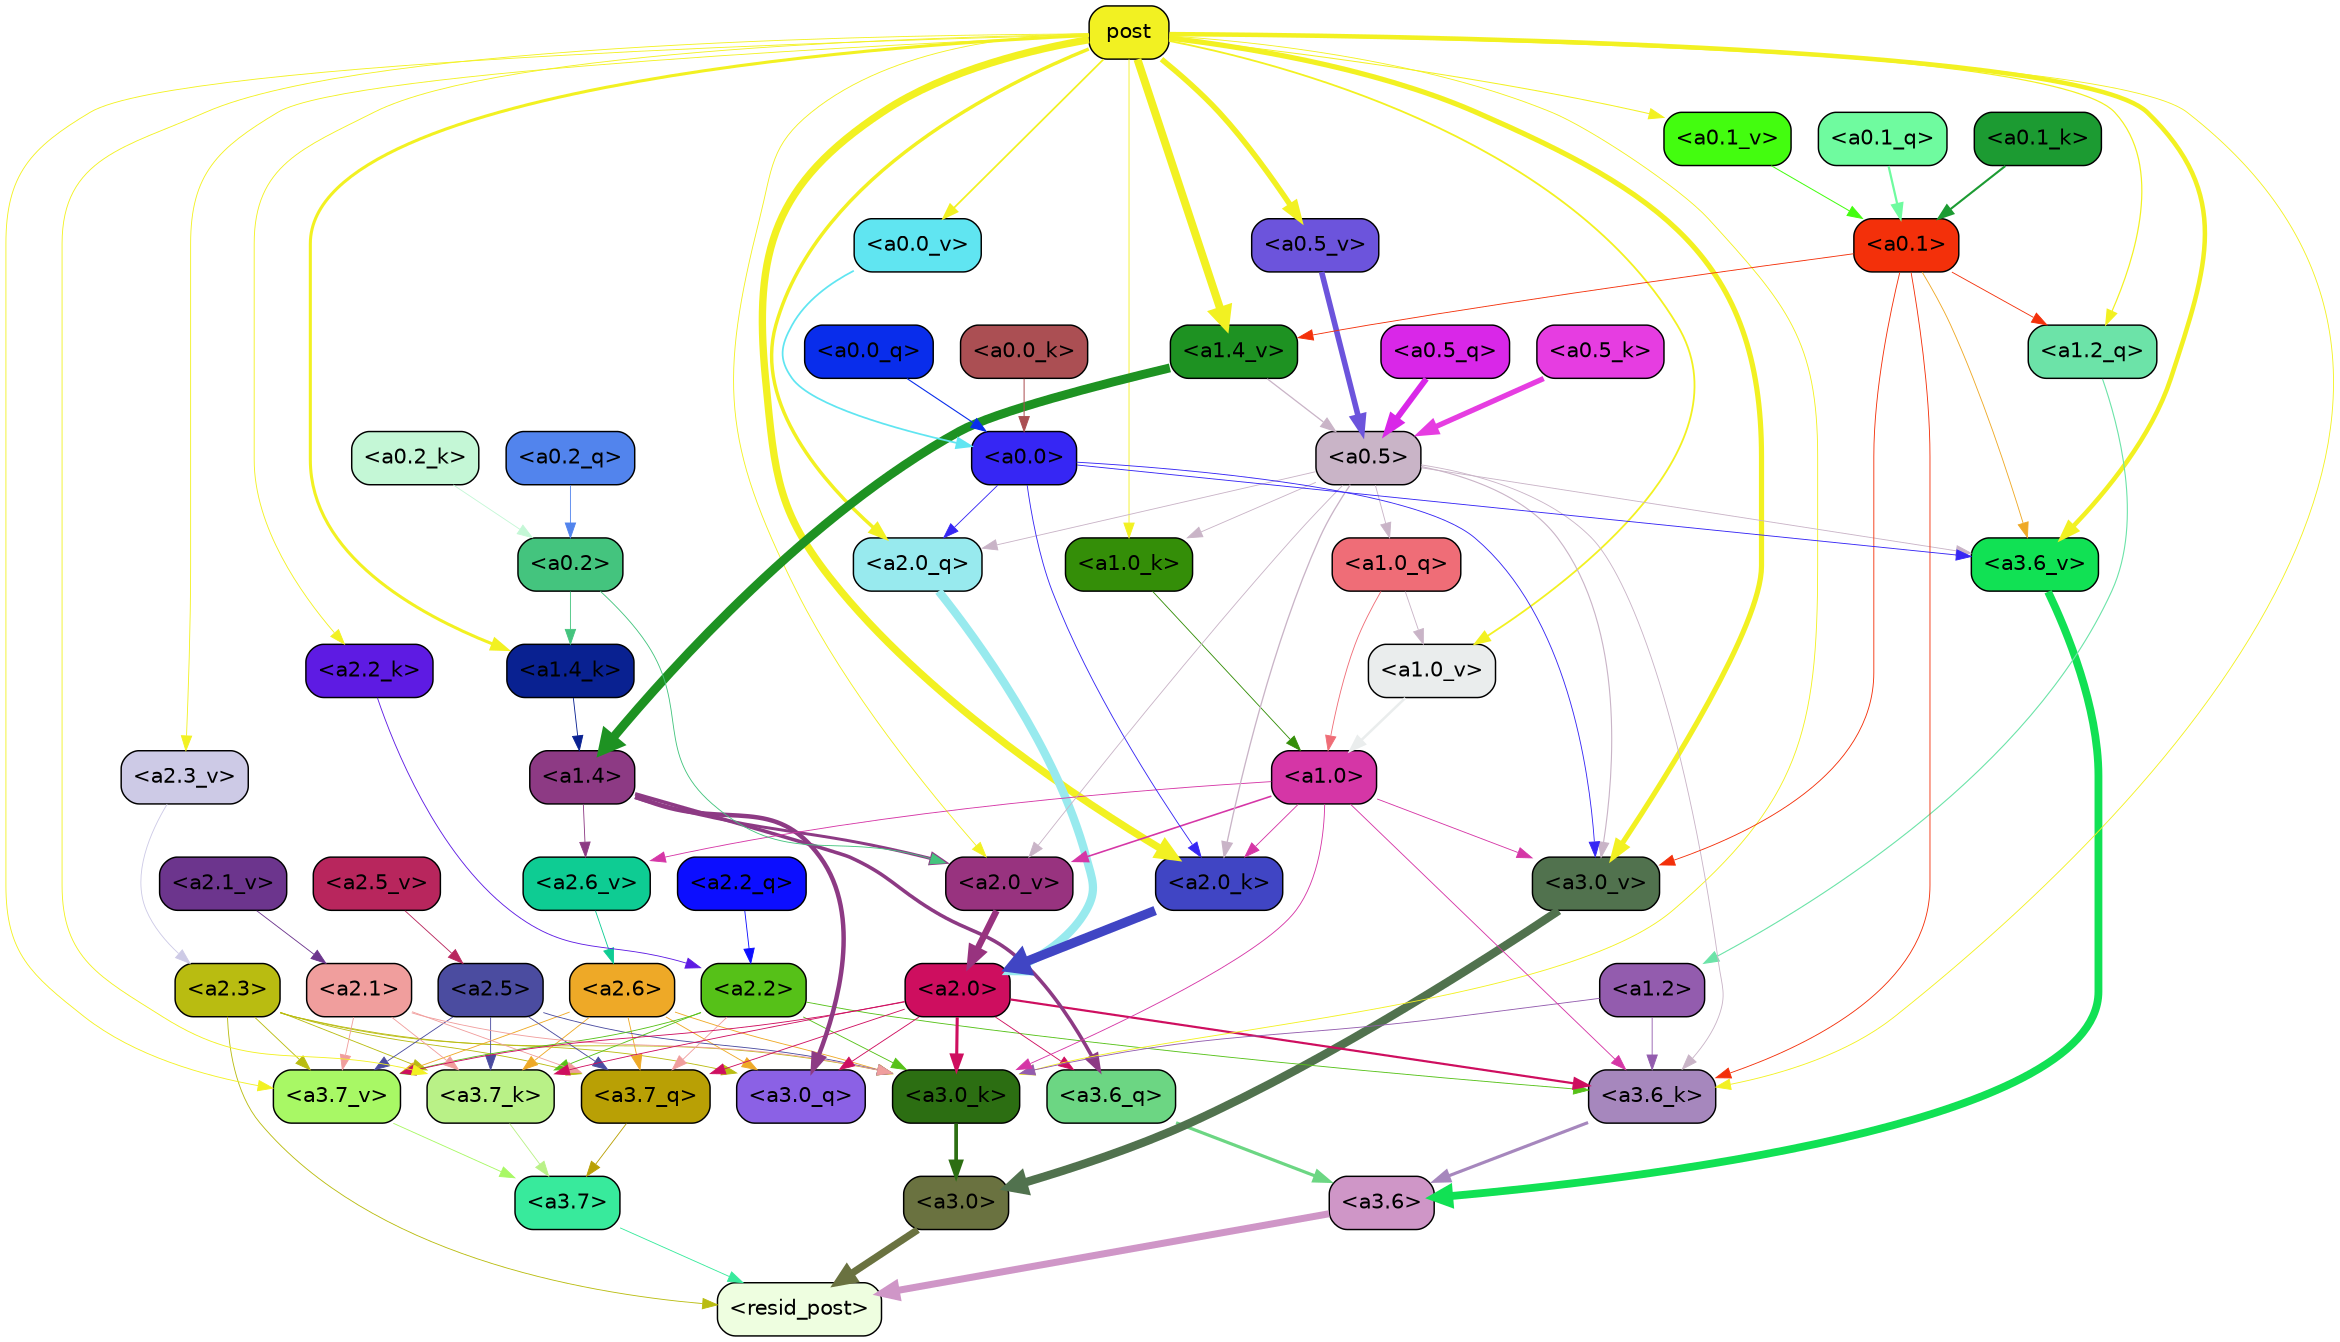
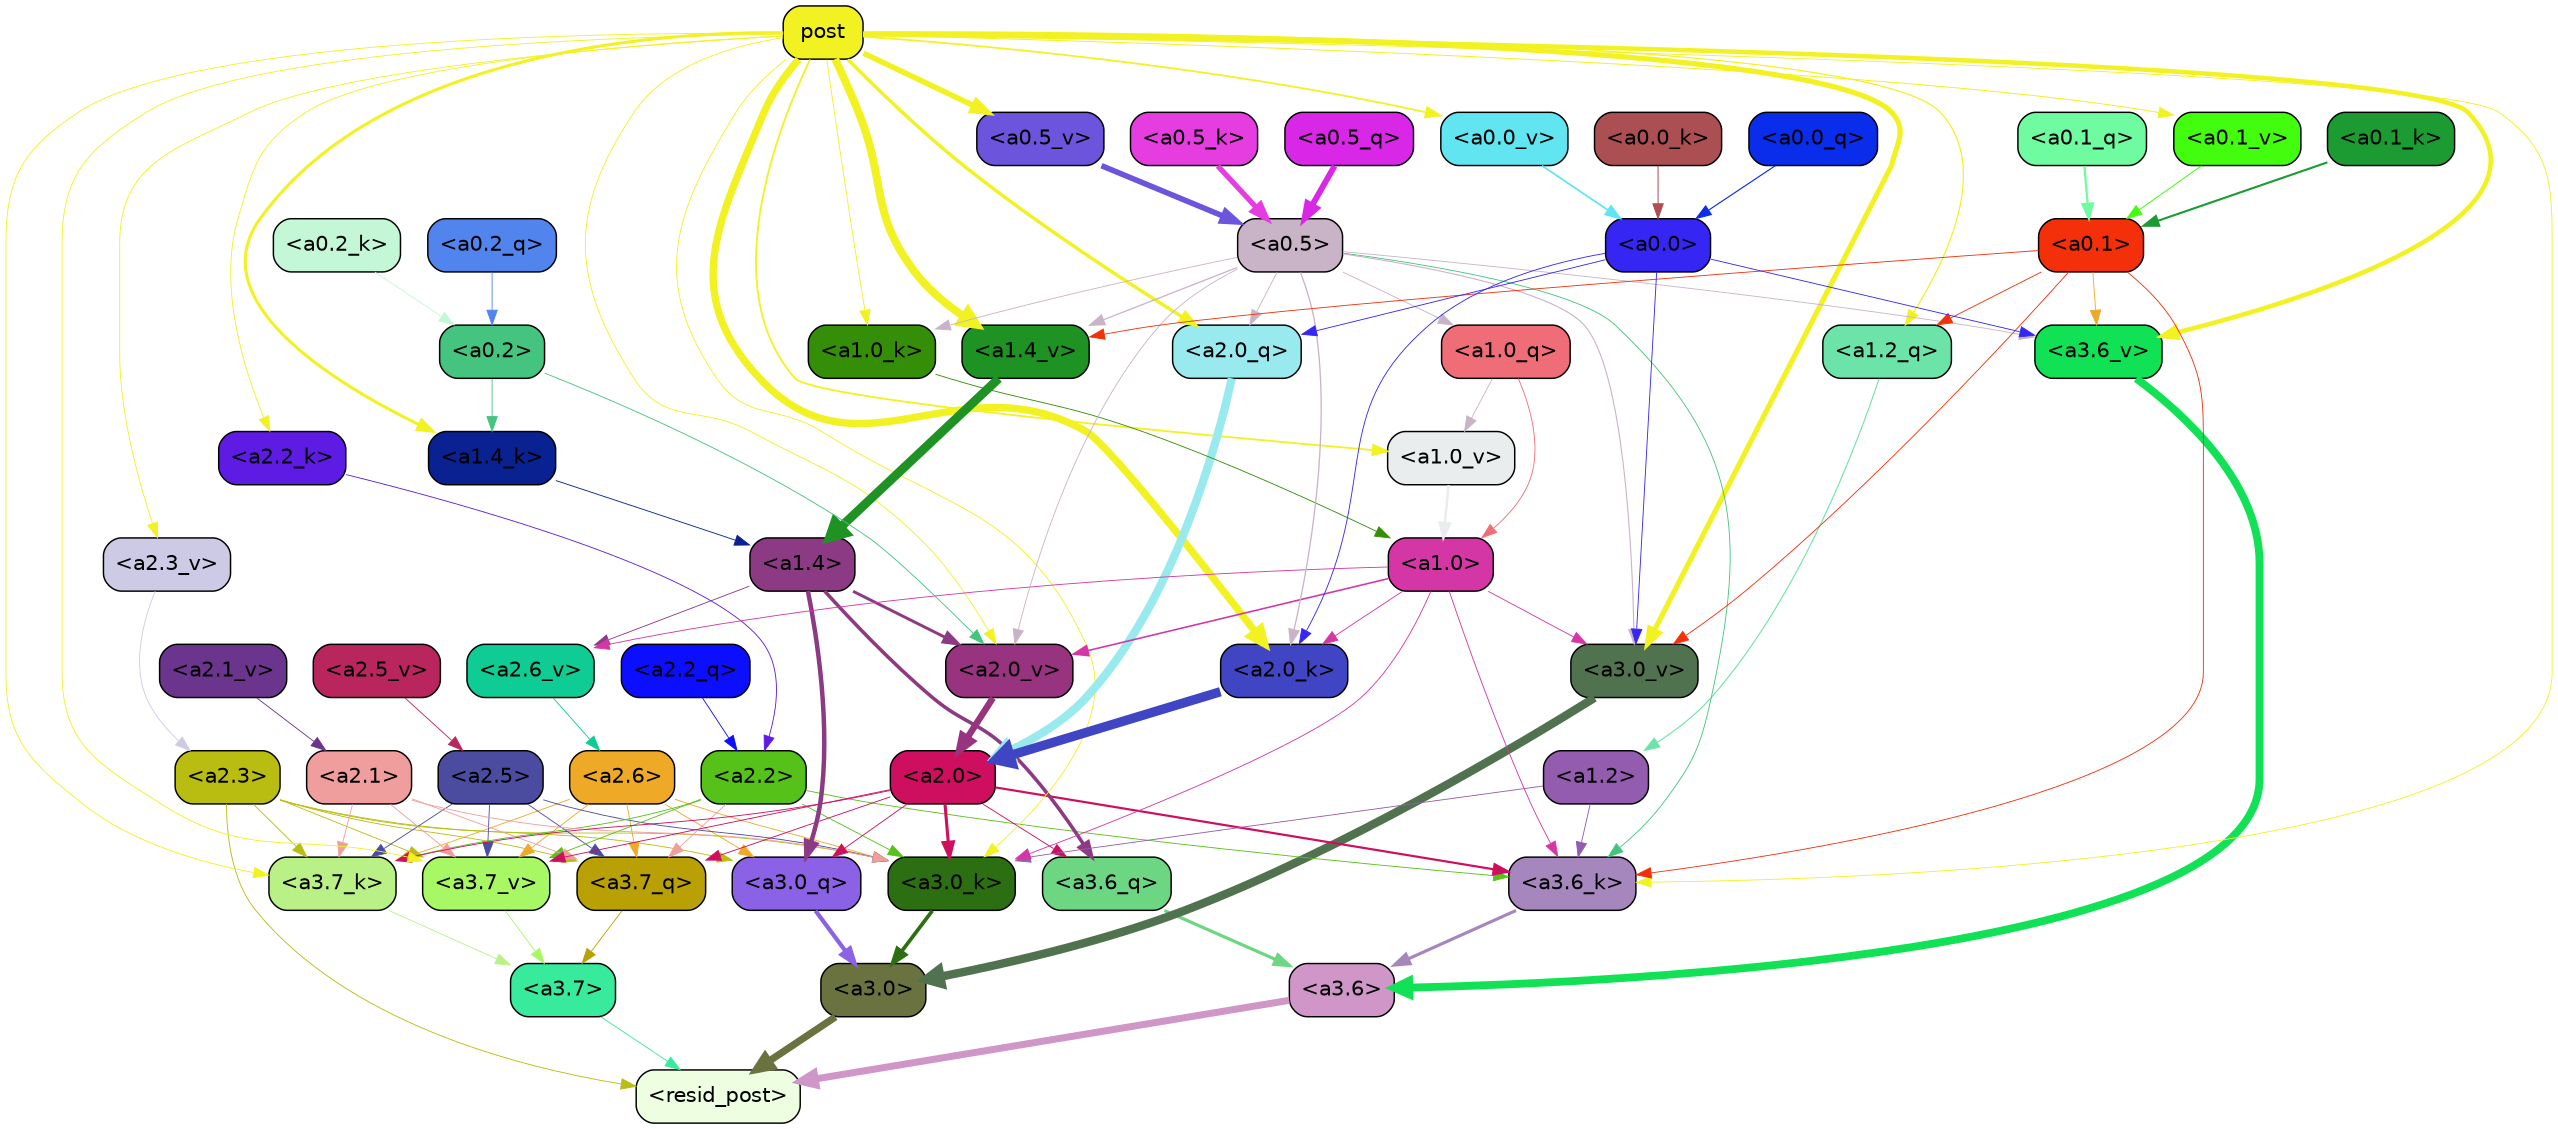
  strict digraph {
    splines=true
    node [color=black fontname=Helvetica shape=box style="filled, rounded"]
    edge [color="#f2f122" penwidth=0.6]
    "<a3.7>" [fillcolor="#38ea9c"]
    "<resid_post>" [fillcolor="#eefee0"]
    "<a3.6>" [fillcolor="#cf96c7"]
    "<a3.0>" [fillcolor="#6a7240"]
    "<a2.3>" [fillcolor="#b9bc11"]
    "<a3.7_q>" [fillcolor="#b9a005"]
    "<a3.0_q>" [fillcolor="#8b61e5"]
    "<a3.7_k>" [fillcolor="#b9f187"]
    "<a3.0_k>" [fillcolor="#2c6e12"]
    "<a3.7_v>" [fillcolor="#a8f865"]
    "<a3.6_q>" [fillcolor="#6cd683"]
    "<a3.6_k>" [fillcolor="#a687bd"]
    "<a3.6_v>" [fillcolor="#11e154"]
    "<a3.0_v>" [fillcolor="#51724e"]
    "<a2.6>" [fillcolor="#eea927"]
    "<a2.5>" [fillcolor="#4b4ca0"]
    "<a2.2>" [fillcolor="#56c118"]
    "<a2.1>" [fillcolor="#f09e9d"]
    "<a2.0>" [fillcolor="#ce0e5f"]
    "<a1.4>" [fillcolor="#8d3a84"]
    "<a2.6_v>" [fillcolor="#0ecc93"]
    "<a2.0_v>" [fillcolor="#98337f"]
    n23 [fillcolor="#f2f122" label=post]
    "<a2.0_q>" [fillcolor="#98eaee"]
    "<a2.2_k>" [fillcolor="#5e1be3"]
    "<a2.0_k>" [fillcolor="#4045c4"]
    "<a2.3_v>" [fillcolor="#cdcae6"]
    "<a1.2_q>" [fillcolor="#6ce3a8"]
    "<a1.4_k>" [fillcolor="#092191"]
    "<a1.0_k>" [fillcolor="#348e08"]
    "<a1.4_v>" [fillcolor="#1e9222"]
    "<a1.0_v>" [fillcolor="#eaeded"]
    "<a0.5_v>" [fillcolor="#6c54dc"]
    "<a0.1_v>" [fillcolor="#43fd0f"]
    "<a0.0_v>" [fillcolor="#60e5f1"]
    "<a1.2>" [fillcolor="#935cae"]
    "<a1.0>" [fillcolor="#d536a6"]
    "<a0.5>" [fillcolor="#c9b4c7"]
    "<a0.1>" [fillcolor="#f3300a"]
    "<a0.0>" [fillcolor="#3626f4"]
    "<a1.0_q>" [fillcolor="#ef6d77"]
    "<a2.2_q>" [fillcolor="#0c0eff"]
    "<a2.5_v>" [fillcolor="#b8265d"]
    "<a2.1_v>" [fillcolor="#6c358d"]
    "<a0.2>" [fillcolor="#44c47e"]
    "<a0.5_q>" [fillcolor="#d927e8"]
    "<a0.2_q>" [fillcolor="#5284ed"]
    "<a0.1_q>" [fillcolor="#6ffb9f"]
    "<a0.0_q>" [fillcolor="#092deb"]
    "<a0.5_k>" [fillcolor="#e63de1"]
    "<a0.2_k>" [fillcolor="#c4f7d6"]
    "<a0.1_k>" [fillcolor="#1c9b32"]
    "<a0.0_k>" [fillcolor="#ab4f53"]
    "<a3.7>" -> "<resid_post>" [color="#38ea9c"]
    "<a3.6>" -> "<resid_post>" [color="#cf96c7" penwidth=4.7534414529800415]
    "<a3.0>" -> "<resid_post>" [color="#6a7240" penwidth=4.898576855659485]
    "<a2.3>" -> "<resid_post>" [color="#b9bc11"]
    "<a2.3>" -> "<a3.7_q>" [color="#b9bc11"]
    "<a2.3>" -> "<a3.0_q>" [color="#b9bc11"]
    "<a2.3>" -> "<a3.7_k>" [color="#b9bc11"]
    "<a2.3>" -> "<a3.0_k>" [color="#b9bc11"]
    "<a2.3>" -> "<a3.7_v>" [color="#b9bc11"]
    "<a3.7_q>" -> "<a3.7>" [color="#b9a005"]
+   "<a3.0_q>" -> "<a3.0>" [color="#8b61e5" penwidth=2.870753765106201]
    "<a3.7_k>" -> "<a3.7>" [color="#b9f187"]
    "<a3.0_k>" -> "<a3.0>" [color="#2c6e12" penwidth=2.520303964614868]
    "<a3.7_v>" -> "<a3.7>" [color="#a8f865"]
    "<a3.6_q>" -> "<a3.6>" [color="#6cd683" penwidth=2.160832464694977]
    "<a3.6_k>" -> "<a3.6>" [color="#a687bd" penwidth=2.13908451795578]
    "<a3.6_v>" -> "<a3.6>" [color="#11e154" penwidth=5.297133803367615]
    "<a3.0_v>" -> "<a3.0>" [color="#51724e" penwidth=5.680712580680847]
    "<a2.6>" -> "<a3.7_q>" [color="#eea927"]
    "<a2.6>" -> "<a3.0_q>" [color="#eea927"]
    "<a2.6>" -> "<a3.7_k>" [color="#eea927"]
    "<a2.6>" -> "<a3.0_k>" [color="#eea927"]
    "<a2.6>" -> "<a3.7_v>" [color="#eea927"]
    "<a2.5>" -> "<a3.7_q>" [color="#4b4ca0"]
    "<a2.5>" -> "<a3.7_k>" [color="#4b4ca0"]
    "<a2.5>" -> "<a3.0_k>" [color="#4b4ca0"]
    "<a2.5>" -> "<a3.7_v>" [color="#4b4ca0"]
    "<a2.2>" -> "<a3.7_q>" [color="#f09e9d"]
    "<a2.2>" -> "<a3.7_k>" [color="#56c118"]
    "<a2.2>" -> "<a3.0_k>" [color="#56c118"]
    "<a2.2>" -> "<a3.7_v>" [color="#56c118"]
    "<a2.2>" -> "<a3.6_k>" [color="#56c118"]
    "<a2.1>" -> "<a3.7_q>" [color="#f09e9d"]
    "<a2.1>" -> "<a3.7_k>" [color="#f09e9d"]
    "<a2.1>" -> "<a3.0_k>" [color="#f09e9d"]
    "<a2.1>" -> "<a3.7_v>" [color="#f09e9d"]
    "<a2.0>" -> "<a3.7_q>" [color="#ce0e5f"]
    "<a2.0>" -> "<a3.0_q>" [color="#ce0e5f"]
    "<a2.0>" -> "<a3.7_k>" [color="#ce0e5f"]
    "<a2.0>" -> "<a3.0_k>" [color="#ce0e5f" penwidth=2.095262974500656]
    "<a2.0>" -> "<a3.7_v>" [color="#ce0e5f"]
    "<a2.0>" -> "<a3.6_q>" [color="#ce0e5f"]
    "<a2.0>" -> "<a3.6_k>" [color="#ce0e5f" penwidth=1.4807794839143753]
    "<a1.4>" -> "<a3.0_q>" [color="#8d3a84" penwidth=3.0341034531593323]
    "<a1.4>" -> "<a3.6_q>" [color="#8d3a84" penwidth=2.425799250602722]
    "<a1.4>" -> "<a2.6_v>" [color="#8d3a84"]
    "<a1.4>" -> "<a2.0_v>" [color="#8d3a84" penwidth=2.007302835583687]
    "<a2.6_v>" -> "<a2.6>" [color="#0ecc93"]
    "<a2.0_v>" -> "<a2.0>" [color="#98337f" penwidth=4.422677040100098]
    n23 -> "<a3.7_k>"
    n23 -> "<a3.0_k>"
    n23 -> "<a3.7_v>"
    n23 -> "<a3.6_k>"
    n23 -> "<a3.6_v>" [penwidth=3.067279100418091]
    n23 -> "<a3.0_v>" [penwidth=3.5202720761299133]
    n23 -> "<a2.0_v>"
    n23 -> "<a2.0_q>" [penwidth=2.339468687772751]
    n23 -> "<a2.2_k>"
    n23 -> "<a2.0_k>" [penwidth=4.9759310483932495]
    n23 -> "<a2.3_v>"
    n23 -> "<a1.2_q>" [penwidth=0.8262195587158203]
    n23 -> "<a1.4_k>" [penwidth=2.0715588331222534]
    n23 -> "<a1.0_k>"
    n23 -> "<a1.4_v>" [penwidth=5.3763720989227295]
    n23 -> "<a1.0_v>" [penwidth=1.232791244983673]
    n23 -> "<a0.5_v>" [penwidth=3.744613029062748]
    n23 -> "<a0.1_v>" [penwidth=0.6802842617034912]
    n23 -> "<a0.0_v>" [penwidth=1.1918210983276367]
    "<a2.0_q>" -> "<a2.0>" [color="#98eaee" penwidth=5.606565475463867]
    "<a2.2_k>" -> "<a2.2>" [color="#5e1be3"]
    "<a2.0_k>" -> "<a2.0>" [color="#4045c4" penwidth=6.344284534454346]
    "<a2.3_v>" -> "<a2.3>" [color="#cdcae6"]
    "<a1.2_q>" -> "<a1.2>" [color="#6ce3a8" penwidth=0.7570515871047974]
    "<a1.4_k>" -> "<a1.4>" [color="#092191"]
    "<a1.0_k>" -> "<a1.0>" [color="#348e08"]
    "<a1.4_v>" -> "<a1.4>" [color="#1e9222" penwidth=6.0194467306137085]
    "<a1.0_v>" -> "<a1.0>" [color="#eaeded" penwidth=1.738280937075615]
    "<a0.5_v>" -> "<a0.5>" [color="#6c54dc" penwidth=3.7962711341679096]
    "<a0.1_v>" -> "<a0.1>" [color="#43fd0f" penwidth=0.6802752017974854]
    "<a0.0_v>" -> "<a0.0>" [color="#60e5f1" penwidth=1.1918113231658936]
    "<a1.2>" -> "<a3.0_k>" [color="#935cae"]
    "<a1.2>" -> "<a3.6_k>" [color="#935cae"]
    "<a1.0>" -> "<a3.0_k>" [color="#d536a6"]
    "<a1.0>" -> "<a3.6_k>" [color="#d536a6"]
    "<a1.0>" -> "<a3.0_v>" [color="#d536a6"]
    "<a1.0>" -> "<a2.6_v>" [color="#d536a6"]
    "<a1.0>" -> "<a2.0_v>" [color="#d536a6" penwidth=1.0943371653556824]
    "<a1.0>" -> "<a2.0_k>" [color="#d536a6"]
-   "<a0.5>" -> "<a3.6_k>" [color="#c9b4c7"]
+   "<a0.5>" -> "<a3.6_k>" [color="#44c47e"]
    "<a0.5>" -> "<a3.6_v>" [color="#c9b4c7"]
    "<a0.5>" -> "<a3.0_v>" [color="#c9b4c7" penwidth=0.764040544629097]
    "<a0.5>" -> "<a2.0_v>" [color="#c9b4c7"]
    "<a0.5>" -> "<a2.0_q>" [color="#c9b4c7"]
    "<a0.5>" -> "<a2.0_k>" [color="#c9b4c7" penwidth=0.8956001400947571]
    "<a0.5>" -> "<a1.0_k>" [color="#c9b4c7"]
-   "<a1.4_v>" -> "<a0.5>" [color="#c9b4c7" penwidth=0.8774083852767944]
+   "<a0.5>" -> "<a1.4_v>" [color="#c9b4c7" penwidth=0.8774083852767944]
    "<a0.5>" -> "<a1.0_q>" [color="#c9b4c7"]
    "<a0.1>" -> "<a3.6_k>" [color="#f3300a"]
    "<a0.1>" -> "<a3.6_v>" [color="#eea927"]
    "<a0.1>" -> "<a3.0_v>" [color="#f3300a"]
    "<a0.1>" -> "<a1.2_q>" [color="#f3300a"]
    "<a0.1>" -> "<a1.4_v>" [color="#f3300a"]
    "<a0.0>" -> "<a3.6_v>" [color="#3626f4"]
    "<a0.0>" -> "<a3.0_v>" [color="#3626f4"]
    "<a0.0>" -> "<a2.0_q>" [color="#3626f4"]
    "<a0.0>" -> "<a2.0_k>" [color="#3626f4"]
    "<a1.0_q>" -> "<a1.0_v>" [color="#c9b4c7"]
    "<a1.0_q>" -> "<a1.0>" [color="#ef6d77"]
    "<a2.2_q>" -> "<a2.2>" [color="#0c0eff"]
    "<a2.5_v>" -> "<a2.5>" [color="#b8265d"]
    "<a2.1_v>" -> "<a2.1>" [color="#6c358d"]
    "<a0.2>" -> "<a2.0_v>" [color="#44c47e"]
    "<a0.2>" -> "<a1.4_k>" [color="#44c47e"]
    "<a0.5_q>" -> "<a0.5>" [color="#d927e8" penwidth=4.023846536874771]
    "<a0.2_q>" -> "<a0.2>" [color="#5284ed"]
    "<a0.1_q>" -> "<a0.1>" [color="#6ffb9f" penwidth=1.5174570083618164]
    "<a0.0_q>" -> "<a0.0>" [color="#092deb" penwidth=0.766176700592041]
    "<a0.5_k>" -> "<a0.5>" [color="#e63de1" penwidth=3.607769437134266]
    "<a0.2_k>" -> "<a0.2>" [color="#c4f7d6"]
    "<a0.1_k>" -> "<a0.1>" [color="#1c9b32" penwidth=1.4202113151550293]
    "<a0.0_k>" -> "<a0.0>" [color="#ab4f53" penwidth=0.6857404708862305]
  }
